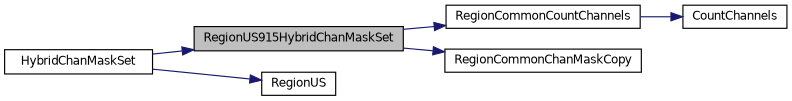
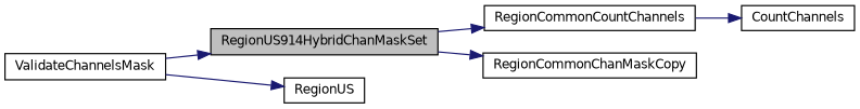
  digraph {
    rankdir=LR
    node [color=black fillcolor=white fontname=Helvetica fontsize=10 shape=record style=filled]
    edge [color=midnightblue fontname=Helvetica fontsize=10 labelfontname=Helvetica labelfontsize=10 style=solid]
-   n1 [fillcolor=grey75 fontcolor=black height=0.2 label=RegionUS915HybridChanMaskSet width=0.4]
+   n1 [fillcolor=grey75 fontcolor=black height=0.2 label=RegionUS914HybridChanMaskSet width=0.4]
    n2 [height=0.2 label=RegionCommonCountChannels width=0.4]
    n3 [height=0.2 label=RegionCommonChanMaskCopy width=0.4]
    n4 [height=0.2 label=CountChannels width=0.4]
-   n5 [height=0.2 label=HybridChanMaskSet width=0.4]
+   n5 [height=0.2 label=ValidateChannelsMask width=0.4]
    n6 [height=0.2 label=RegionUS width=0.4]
    n1 -> n2
    n1 -> n3
    n2 -> n4
    n5 -> n1
    n5 -> n6
  }
